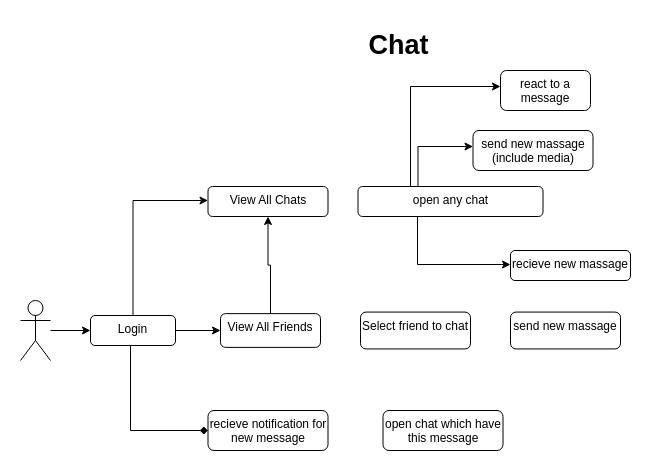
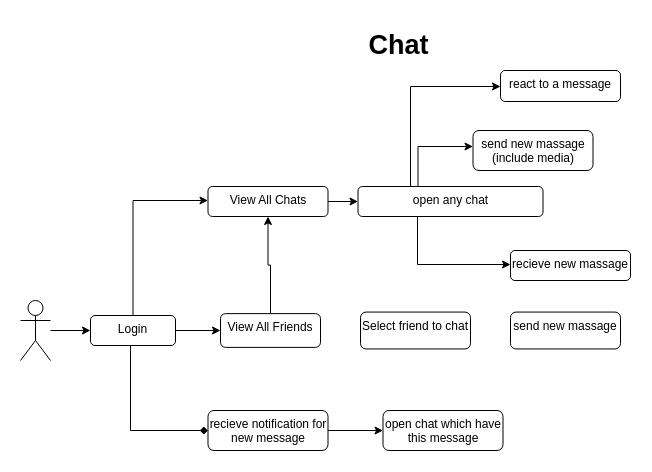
  <mxCell id="0" />
  <mxCell id="1" parent="0" />
  <mxCell id="2" value="" style="edgeStyle=orthogonalEdgeStyle;rounded=0;orthogonalLoop=1;jettySize=auto;html=1;" parent="1" source="3" target="8" edge="1"><mxGeometry relative="1" as="geometry" /></mxCell>
  <mxCell id="3" value="&lt;font style=&quot;font-size: 12px;&quot;&gt;Actor&lt;/font&gt;" style="shape=umlActor;verticalLabelPosition=bottom;verticalAlign=top;html=1;outlineConnect=0;fontSize=12;labelBorderColor=none;shadow=0;noLabel=1;" parent="1" vertex="1"><mxGeometry x="20" y="300" width="30" height="60" as="geometry" /></mxCell>
  <mxCell id="4" value="" style="edgeStyle=orthogonalEdgeStyle;rounded=0;orthogonalLoop=1;jettySize=auto;html=1;" parent="1" source="8" target="10" edge="1"><mxGeometry relative="1" as="geometry" /></mxCell>
  <mxCell id="5" value="" style="edgeStyle=orthogonalEdgeStyle;rounded=0;orthogonalLoop=1;jettySize=auto;html=1;" parent="1" target="11" edge="1"><mxGeometry relative="1" as="geometry"><mxPoint x="132.514" y="325.02" as="sourcePoint" /><mxPoint x="210" y="250.02" as="targetPoint" /><Array as="points"><mxPoint x="133" y="200" /></Array></mxGeometry></mxCell>
+ <mxCell id="6" value="" style="edgeStyle=orthogonalEdgeStyle;rounded=0;orthogonalLoop=1;jettySize=auto;html=1;exitX=1;exitY=0.5;exitDx=0;exitDy=0;" parent="1" source="11" target="15" edge="1"><mxGeometry relative="1" as="geometry"><Array as="points"><mxPoint x="327.5" y="201" /></Array></mxGeometry></mxCell>
  <mxCell id="7" value="" style="edgeStyle=orthogonalEdgeStyle;rounded=0;orthogonalLoop=1;jettySize=auto;html=1;endArrow=diamond;" parent="1" source="8" target="22" edge="1"><mxGeometry relative="1" as="geometry"><Array as="points"><mxPoint x="130" y="430" /></Array></mxGeometry></mxCell>
  <mxCell id="8" value="Login" style="rounded=1;whiteSpace=wrap;html=1;verticalAlign=top;" parent="1" vertex="1"><mxGeometry x="90" y="315" width="85" height="30" as="geometry" /></mxCell>
  <mxCell id="9" value="" style="edgeStyle=orthogonalEdgeStyle;rounded=0;orthogonalLoop=1;jettySize=auto;html=1;" parent="1" source="10" target="11" edge="1"><mxGeometry relative="1" as="geometry" /></mxCell>
  <mxCell id="10" value="View All Friends" style="whiteSpace=wrap;html=1;verticalAlign=top;rounded=1;" parent="1" vertex="1"><mxGeometry x="220" y="313.13" width="100" height="33.75" as="geometry" /></mxCell>
  <mxCell id="11" value="View All Chats" style="whiteSpace=wrap;html=1;verticalAlign=top;rounded=1;" parent="1" vertex="1"><mxGeometry x="207.5" y="186" width="120" height="30" as="geometry" /></mxCell>
  <mxCell id="12" value="" style="edgeStyle=orthogonalEdgeStyle;rounded=0;orthogonalLoop=1;jettySize=auto;html=1;" parent="1" source="15" target="16" edge="1"><mxGeometry relative="1" as="geometry"><Array as="points"><mxPoint x="417.5" y="146" /></Array></mxGeometry></mxCell>
  <mxCell id="13" value="" style="edgeStyle=orthogonalEdgeStyle;rounded=0;orthogonalLoop=1;jettySize=auto;html=1;" parent="1" source="15" edge="1"><mxGeometry relative="1" as="geometry"><mxPoint x="510" y="264" as="targetPoint" /><Array as="points"><mxPoint x="417" y="264" /><mxPoint x="510" y="264" /></Array></mxGeometry></mxCell>
  <mxCell id="14" value="" style="edgeStyle=orthogonalEdgeStyle;rounded=0;orthogonalLoop=1;jettySize=auto;html=1;" parent="1" source="15" target="20" edge="1"><mxGeometry relative="1" as="geometry"><Array as="points"><mxPoint x="410" y="86" /></Array></mxGeometry></mxCell>
  <mxCell id="15" value="open any chat" style="whiteSpace=wrap;html=1;verticalAlign=top;rounded=1;" parent="1" vertex="1"><mxGeometry x="357.5" y="186" width="185" height="30" as="geometry" /></mxCell>
  <mxCell id="16" value="send new massage&lt;br&gt;(include media)" style="whiteSpace=wrap;html=1;verticalAlign=top;rounded=1;" parent="1" vertex="1"><mxGeometry x="472.5" y="130" width="120" height="40" as="geometry" /></mxCell>
  <mxCell id="17" value="Select friend to chat" style="whiteSpace=wrap;html=1;verticalAlign=top;rounded=1;" parent="1" vertex="1"><mxGeometry x="360" y="311.57" width="110" height="36.87" as="geometry" /></mxCell>
  <mxCell id="18" value="send new massage" style="whiteSpace=wrap;html=1;verticalAlign=top;rounded=1;" parent="1" vertex="1"><mxGeometry x="510" y="311.57" width="110" height="36.87" as="geometry" /></mxCell>
  <mxCell id="19" value="recieve new massage" style="whiteSpace=wrap;html=1;verticalAlign=top;rounded=1;" parent="1" vertex="1"><mxGeometry x="510" y="250" width="120" height="30" as="geometry" /></mxCell>
- <mxCell id="20" value="react to a message" style="whiteSpace=wrap;html=1;verticalAlign=top;rounded=1;" parent="1" vertex="1"><mxGeometry x="500" y="70" width="90" height="40" as="geometry" /></mxCell>
+ <mxCell id="20" value="react to a message" style="whiteSpace=wrap;html=1;verticalAlign=top;rounded=1;" parent="1" vertex="1"><mxGeometry x="500" y="70" width="120" height="31" as="geometry" /></mxCell>
+ <mxCell id="21" value="" style="edgeStyle=orthogonalEdgeStyle;rounded=0;orthogonalLoop=1;jettySize=auto;html=1;" parent="1" source="22" target="23" edge="1"><mxGeometry relative="1" as="geometry" /></mxCell>
  <mxCell id="22" value="recieve notification for new message" style="whiteSpace=wrap;html=1;verticalAlign=top;rounded=1;" parent="1" vertex="1"><mxGeometry x="207.5" y="410" width="120" height="40" as="geometry" /></mxCell>
  <mxCell id="23" value="open chat which have this message" style="whiteSpace=wrap;html=1;verticalAlign=top;rounded=1;" parent="1" vertex="1"><mxGeometry x="382.5" y="410" width="120" height="40" as="geometry" /></mxCell>
  <mxCell id="24" value="&lt;font style=&quot;font-size: 27px;&quot;&gt;&lt;b&gt;Chat&lt;/b&gt;&lt;/font&gt;" style="text;html=1;align=center;verticalAlign=middle;resizable=0;points=[];autosize=1;strokeColor=none;fillColor=none;" parent="1" vertex="1"><mxGeometry x="357.5" y="20" width="80" height="50" as="geometry" /></mxCell>
